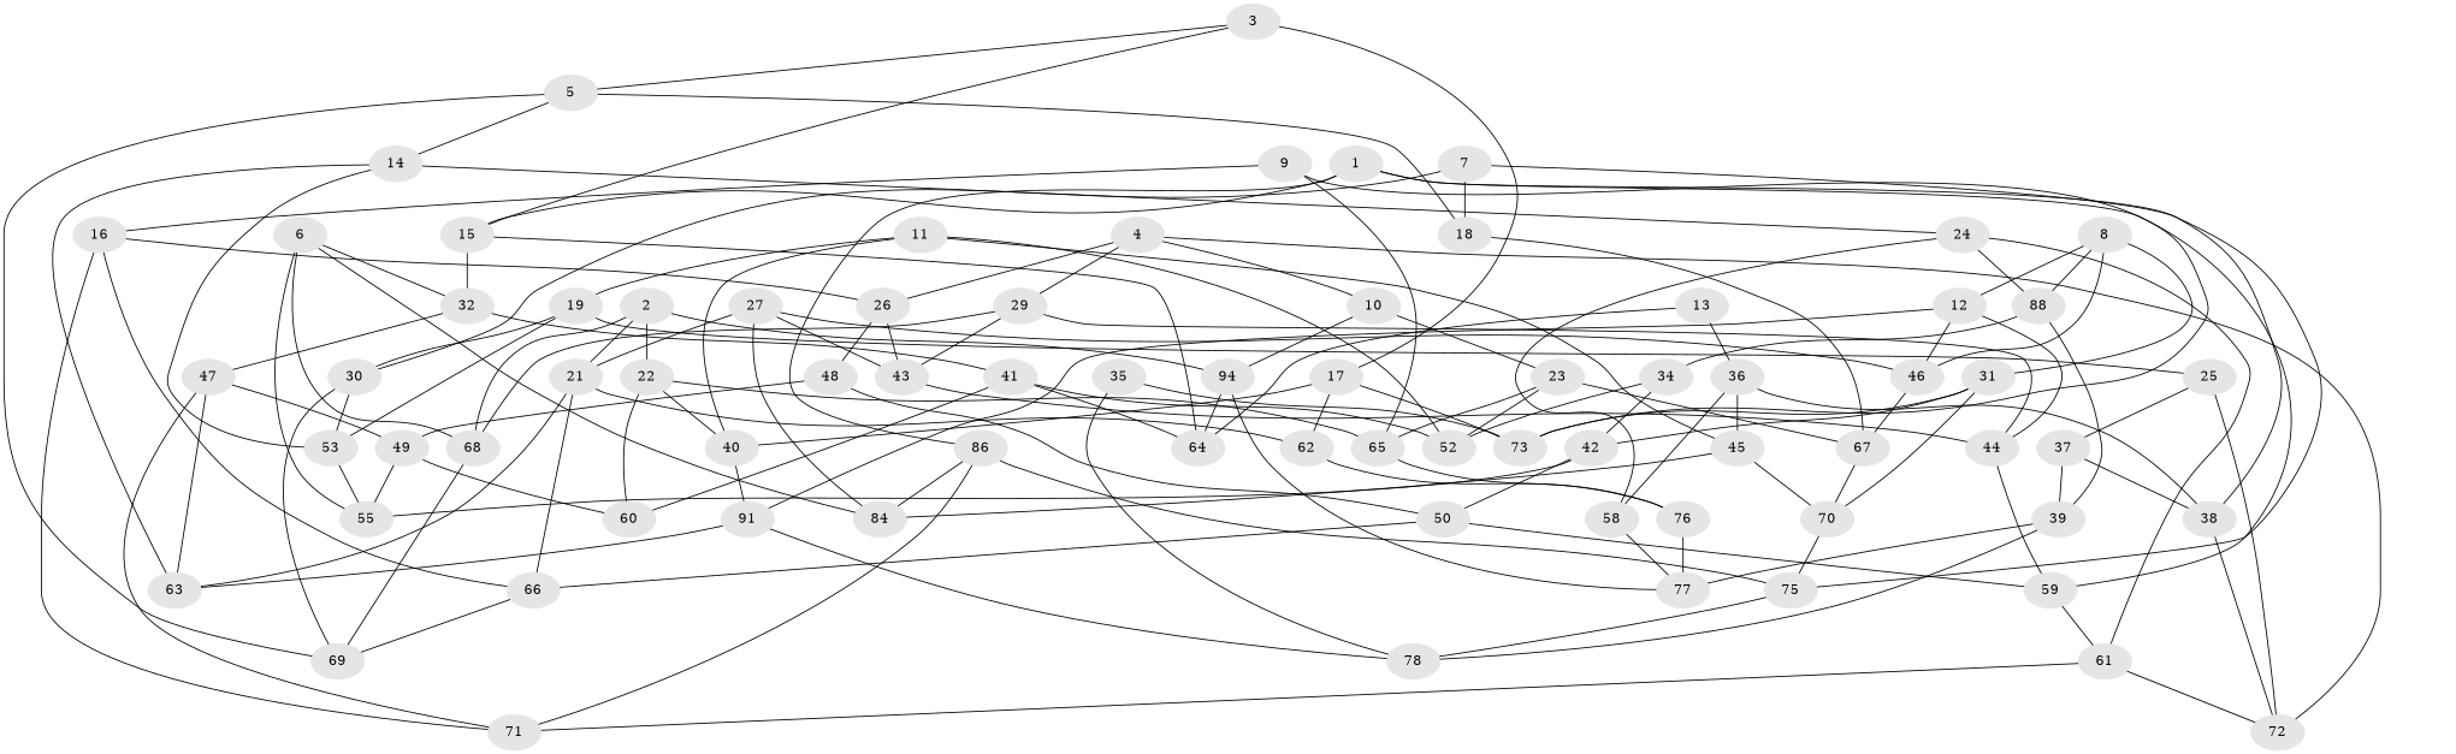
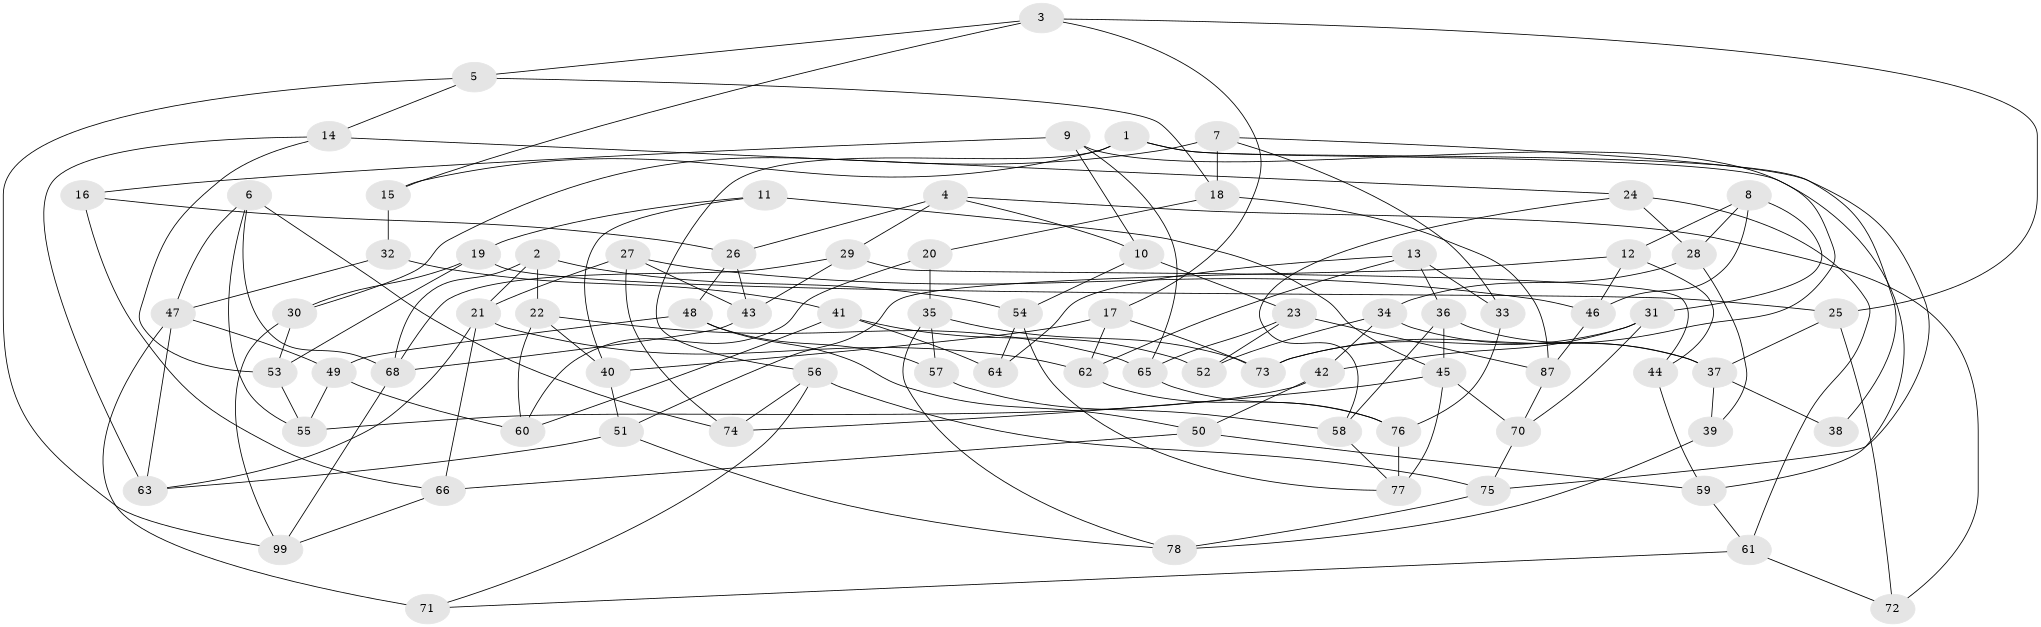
  graph {
    node [color=gray90 style=filled]
    1
    15
    38
-   56 [label=86]
+   56
    73
    32
    64
    72
-   74 [label=84]
+   74
    75
    71
    2
    21
    22
-   54 [label=94]
+   54
    68
    62
    63
    66
    65
    40
    60
    77
-   69
+   69 [label=99]
    3
    5
    17
    25
    14
    18
    37
    4
    10
    26
    29
    23
    43
    48
    44
    24
    53
-   67
+   20
+   67 [label=87]
    6
    55
    41
    47
    7
    30
+   33
    76
    78
    8
    12
-   28 [label=88]
+   28
    31
    46
-   51 [label=91]
+   51
    34
    39
    42
    70
    9
    16
    59
    61
    52
    11
    19
    45
    13
    36
    58
    35
+   57
    50
    49
    27
    1 -- 15
    1 -- 38
    1 -- 56
    1 -- 73
    15 -- 32
-   15 -- 64
-   38 -- 72
    56 -- 74
    56 -- 75
    56 -- 71
    32 -- 41
    32 -- 47
    75 -- 78
    2 -- 21
    2 -- 22
    2 -- 54
    2 -- 68
    21 -- 62
    21 -- 63
    21 -- 66
    22 -- 65
    22 -- 40
    22 -- 60
    54 -- 64
    54 -- 77
    68 -- 69
    62 -- 76
    66 -- 69
    65 -- 76
    40 -- 51
    3 -- 15
    3 -- 5
    3 -- 17
+   3 -- 25
    5 -- 69
    5 -- 14
    5 -- 18
    17 -- 73
    17 -- 62
    17 -- 40
    25 -- 72
    25 -- 37
    14 -- 63
    14 -- 24
    14 -- 53
+   18 -- 20
    18 -- 67
    37 -- 38
    37 -- 39
    4 -- 72
    4 -- 10
    4 -- 26
    4 -- 29
    10 -- 54
    10 -- 23
    26 -- 43
    26 -- 48
    29 -- 68
    29 -- 43
    29 -- 44
    23 -- 65
    23 -- 67
    23 -- 52
-   43 -- 44
+   43 -- 68
+   48 -- 57
    48 -- 50
    48 -- 49
    44 -- 59
    24 -- 28
    24 -- 61
    24 -- 58
    53 -- 55
+   20 -- 60
+   20 -- 35
    67 -- 70
-   6 -- 32
+   6 -- 47
    6 -- 74
    6 -- 68
    6 -- 55
    41 -- 64
    41 -- 60
    41 -- 52
    47 -- 71
    47 -- 63
    47 -- 49
    7 -- 75
    7 -- 18
    7 -- 30
+   7 -- 33
    30 -- 69
    30 -- 53
+   33 -- 76
    76 -- 77
    8 -- 12
    8 -- 28
    8 -- 31
    8 -- 46
    12 -- 44
    12 -- 46
    12 -- 51
    28 -- 34
    28 -- 39
    31 -- 73
    31 -- 42
    31 -- 70
    46 -- 67
    51 -- 63
    51 -- 78
+   34 -- 37
    34 -- 42
    34 -- 52
-   39 -- 77
+   45 -- 77
    39 -- 78
    42 -- 55
    42 -- 50
    70 -- 75
    9 -- 65
+   9 -- 10
    9 -- 16
    9 -- 59
-   16 -- 71
    16 -- 66
    16 -- 26
    59 -- 61
    61 -- 72
    61 -- 71
    11 -- 40
-   11 -- 52
    11 -- 19
    11 -- 45
    19 -- 25
    19 -- 53
    19 -- 30
    45 -- 74
    45 -- 70
    13 -- 64
+   13 -- 62
+   13 -- 33
    13 -- 36
-   36 -- 38
+   36 -- 37
    36 -- 45
    36 -- 58
    58 -- 77
    35 -- 73
    35 -- 78
+   35 -- 57
+   57 -- 58
    50 -- 66
    50 -- 59
    49 -- 60
    49 -- 55
    27 -- 74
    27 -- 21
    27 -- 43
    27 -- 46
  }
